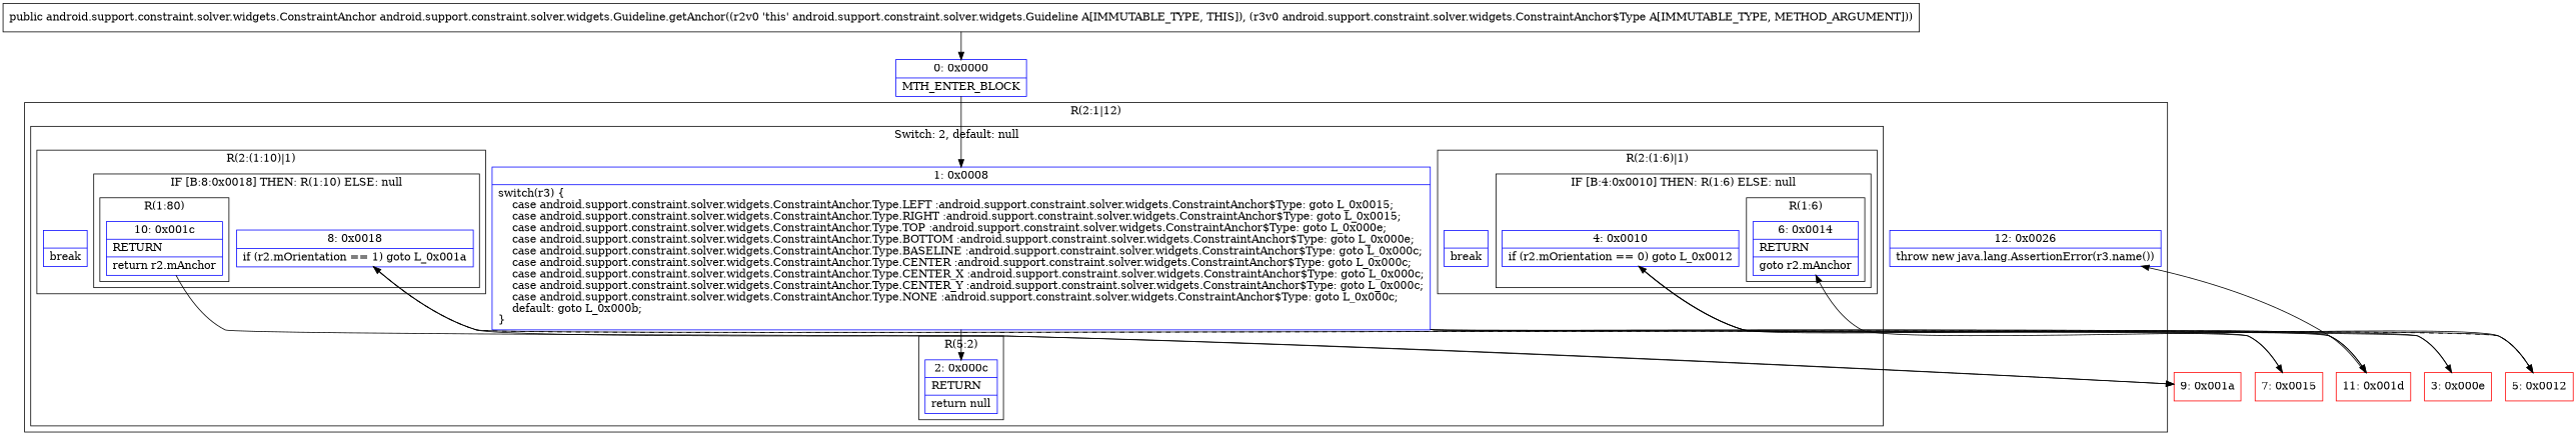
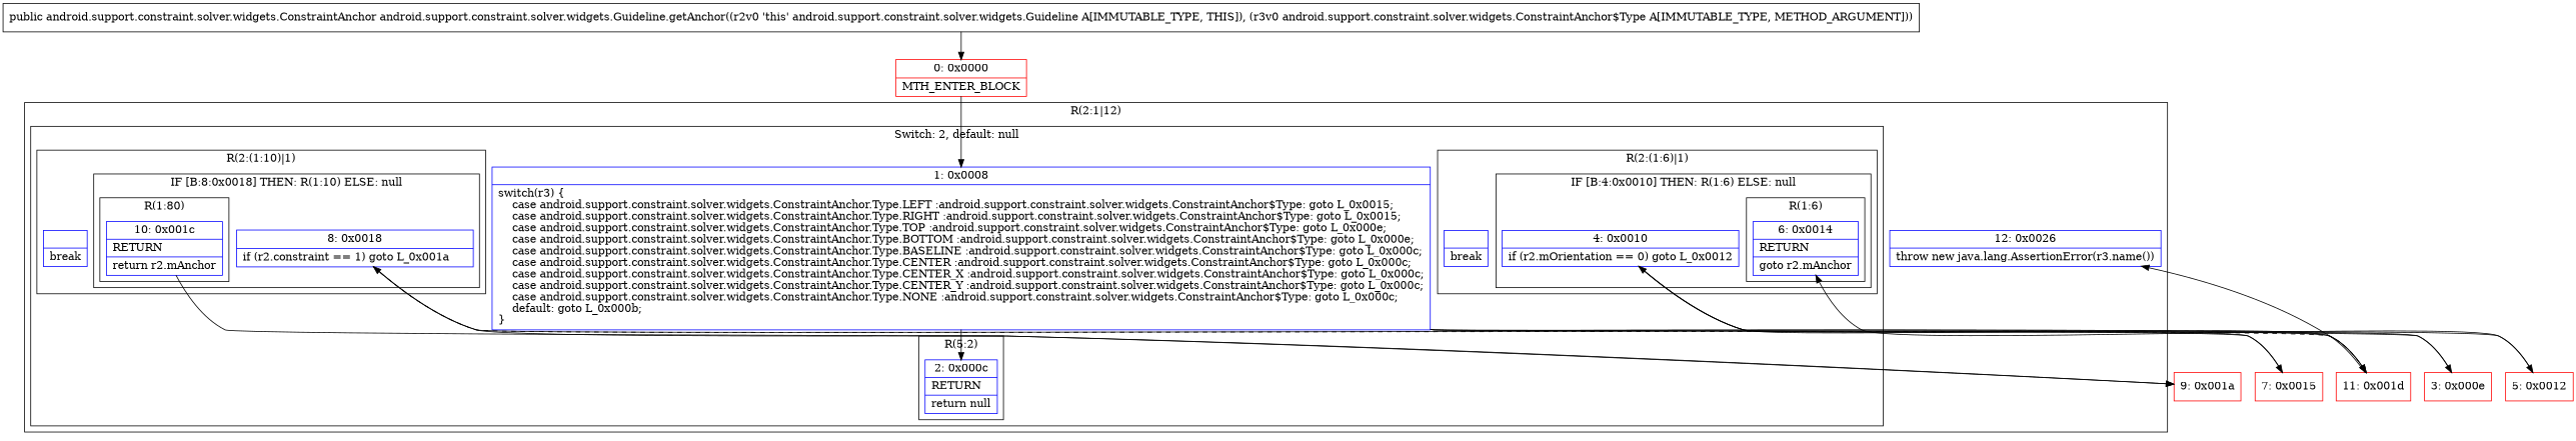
  digraph {
    node [color=blue shape=record]
    n1 [label="{10\:\ 0x001c|RETURN\l|return r2.mAnchor\l}"]
-   n2 [label="{8\:\ 0x0018|if (r2.mOrientation == 1) goto L_0x001a\l}"]
+   n2 [label="{8\:\ 0x0018|if (r2.constraint == 1) goto L_0x001a\l}"]
    n3 [label="{|break\l}"]
    n4 [label="{6\:\ 0x0014|RETURN\l|goto r2.mAnchor\l}"]
    n5 [label="{4\:\ 0x0010|if (r2.mOrientation == 0) goto L_0x0012\l}"]
    n6 [label="{|break\l}"]
    n7 [label="{2\:\ 0x000c|RETURN\l|return null\l}"]
    n8 [label="{1\:\ 0x0008|switch(r3) \{\l    case android.support.constraint.solver.widgets.ConstraintAnchor.Type.LEFT :android.support.constraint.solver.widgets.ConstraintAnchor$Type: goto L_0x0015;\l    case android.support.constraint.solver.widgets.ConstraintAnchor.Type.RIGHT :android.support.constraint.solver.widgets.ConstraintAnchor$Type: goto L_0x0015;\l    case android.support.constraint.solver.widgets.ConstraintAnchor.Type.TOP :android.support.constraint.solver.widgets.ConstraintAnchor$Type: goto L_0x000e;\l    case android.support.constraint.solver.widgets.ConstraintAnchor.Type.BOTTOM :android.support.constraint.solver.widgets.ConstraintAnchor$Type: goto L_0x000e;\l    case android.support.constraint.solver.widgets.ConstraintAnchor.Type.BASELINE :android.support.constraint.solver.widgets.ConstraintAnchor$Type: goto L_0x000c;\l    case android.support.constraint.solver.widgets.ConstraintAnchor.Type.CENTER :android.support.constraint.solver.widgets.ConstraintAnchor$Type: goto L_0x000c;\l    case android.support.constraint.solver.widgets.ConstraintAnchor.Type.CENTER_X :android.support.constraint.solver.widgets.ConstraintAnchor$Type: goto L_0x000c;\l    case android.support.constraint.solver.widgets.ConstraintAnchor.Type.CENTER_Y :android.support.constraint.solver.widgets.ConstraintAnchor$Type: goto L_0x000c;\l    case android.support.constraint.solver.widgets.ConstraintAnchor.Type.NONE :android.support.constraint.solver.widgets.ConstraintAnchor$Type: goto L_0x000c;\l    default: goto L_0x000b;\l\}\l}"]
    n9 [label="{12\:\ 0x0026|throw new java.lang.AssertionError(r3.name())\l}"]
    n10 [color=red label="{9\:\ 0x001a}"]
    n11 [color=red label="{11\:\ 0x001d}"]
    n12 [color=red label="{5\:\ 0x0012}"]
    n13 [color=red label="{3\:\ 0x000e}"]
    n14 [color=red label="{7\:\ 0x0015}"]
-   n15 [label="{0\:\ 0x0000|MTH_ENTER_BLOCK\l}"]
+   n15 [color=red label="{0\:\ 0x0000|MTH_ENTER_BLOCK\l}"]
    n16 [label="{public android.support.constraint.solver.widgets.ConstraintAnchor android.support.constraint.solver.widgets.Guideline.getAnchor((r2v0 'this' android.support.constraint.solver.widgets.Guideline A[IMMUTABLE_TYPE, THIS]), (r3v0 android.support.constraint.solver.widgets.ConstraintAnchor$Type A[IMMUTABLE_TYPE, METHOD_ARGUMENT])) }" color=""]
    subgraph cluster_1 {
      label="R(2:1|12)"
      n9
      subgraph cluster_2 {
        label="Switch: 2, default: null"
        n8
        subgraph cluster_3 {
          label="R(2:(1:10)|1)"
          n3
          subgraph cluster_4 {
            label="IF [B:8:0x0018] THEN: R(1:10) ELSE: null"
            n2
            subgraph cluster_5 {
              label="R(1:80)"
              n1
            }
          }
        }
        subgraph cluster_6 {
          label="R(2:(1:6)|1)"
          n6
          subgraph cluster_7 {
            label="IF [B:4:0x0010] THEN: R(1:6) ELSE: null"
            n5
            subgraph cluster_8 {
              label="R(1:6)"
              n4
            }
          }
        }
        subgraph cluster_9 {
          label="R(5:2)"
          n7
        }
      }
    }
    n1 -> n10
    n2 -> n10
-   n2 -> n12 [style=dashed]
+   n2 -> n11 [style=dashed]
    n5 -> n11 [style=solid]
    n5 -> n12
    n8 -> n7
    n8 -> n11
    n8 -> n13
    n8 -> n14
    n11 -> n9
    n12 -> n4
    n13 -> n5
    n14 -> n2
    n15 -> n8
    n16 -> n15
  }
